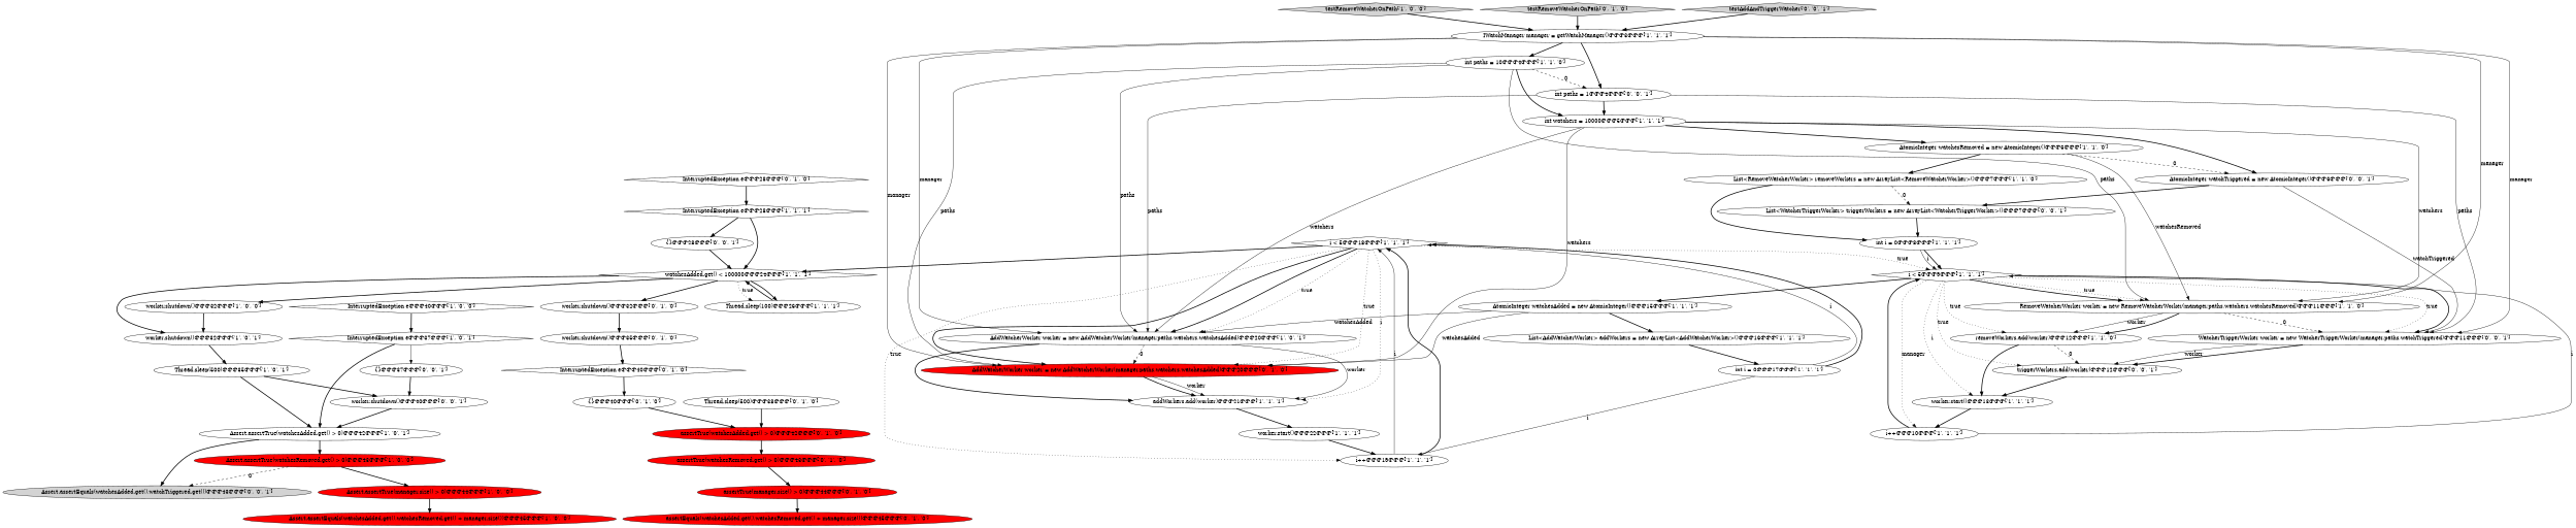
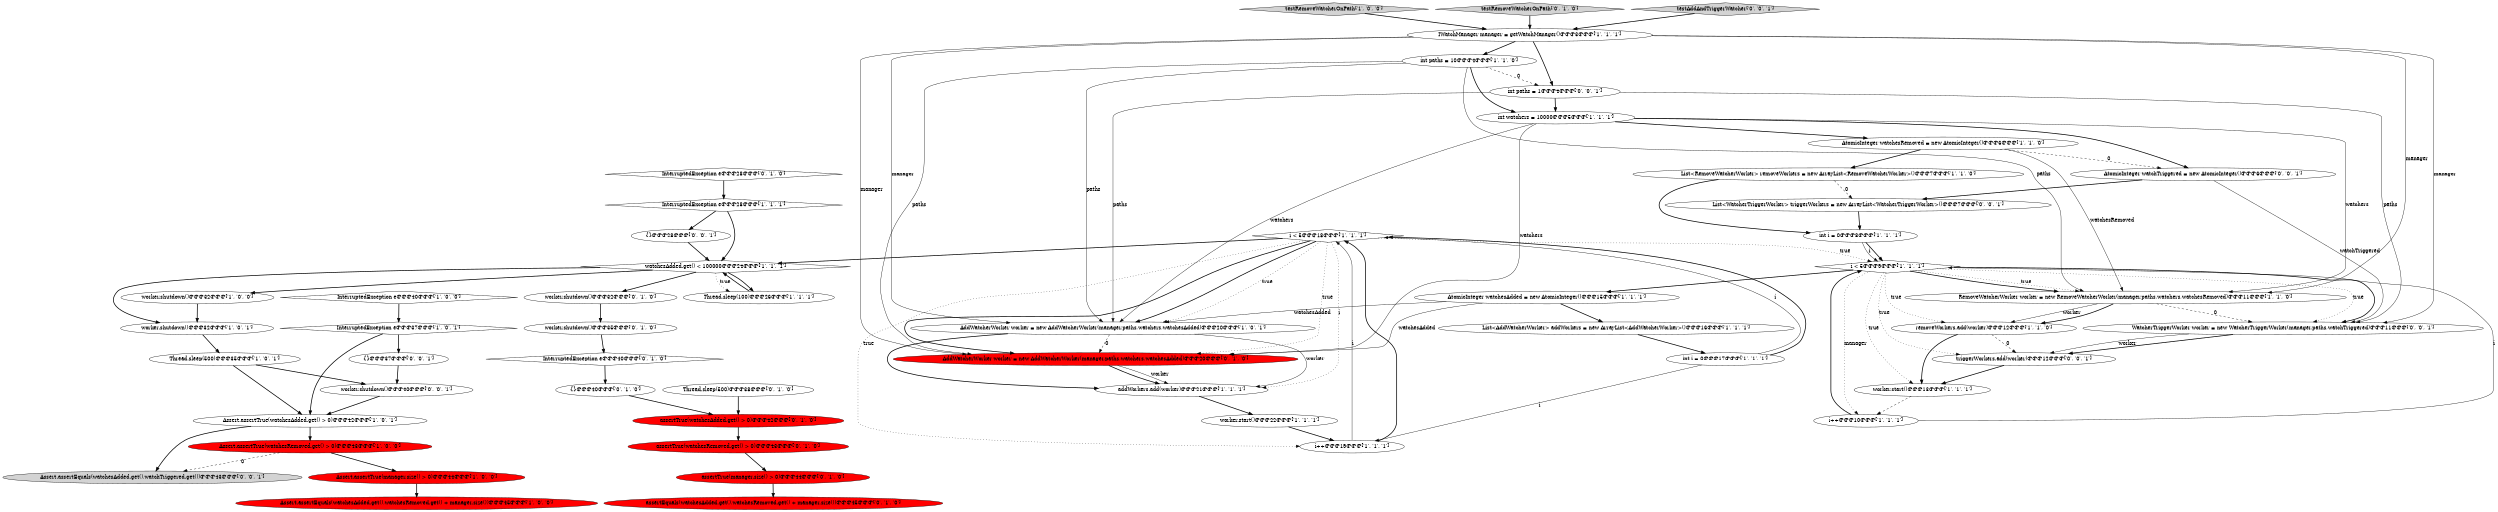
  digraph {
    node [fillcolor=white shape=ellipse style=filled]
    edge [style=bold]
    n1 [label="InterruptedException e@@@40@@@['1', '0', '0']" shape=diamond]
    n2 [label="InterruptedException e@@@37@@@['1', '0', '1']" shape=diamond]
    n3 [label="Assert.assertTrue(watchesAdded.get() > 0)@@@42@@@['1', '0', '1']"]
    n4 [label="{}@@@37@@@['0', '0', '1']"]
    n5 [label="{}@@@40@@@['0', '1', '0']"]
    n6 [fillcolor=red label="assertTrue(watchesAdded.get() > 0)@@@42@@@['0', '1', '0']"]
    n7 [fillcolor=red label="assertTrue(watchesRemoved.get() > 0)@@@43@@@['0', '1', '0']"]
    n8 [label="worker.shutdown()@@@32@@@['0', '1', '0']"]
    n9 [label="worker.shutdown()@@@35@@@['0', '1', '0']"]
    n10 [label="InterruptedException e@@@40@@@['0', '1', '0']" shape=diamond]
    n11 [fillcolor=lightgray label="Assert.assertEquals(watchesAdded.get(),watchTriggered.get())@@@43@@@['0', '0', '1']"]
    n12 [label="AtomicInteger watchesAdded = new AtomicInteger()@@@15@@@['1', '1', '1']"]
    n13 [label="AddWatcherWorker worker = new AddWatcherWorker(manager,paths,watchers,watchesAdded)@@@20@@@['1', '0', '1']"]
    n14 [label="List<AddWatcherWorker> addWorkers = new ArrayList<AddWatcherWorker>()@@@16@@@['1', '1', '1']"]
    n15 [fillcolor=red label="AddWatcherWorker worker = new AddWatcherWorker(manager,paths,watchers,watchesAdded)@@@20@@@['0', '1', '0']"]
    n16 [label="addWorkers.add(worker)@@@21@@@['1', '1', '1']"]
    n17 [label="int i = 0@@@17@@@['1', '1', '1']"]
    n18 [fillcolor=lightgray label="testRemoveWatcherOnPath['1', '0', '0']" shape=diamond]
    n19 [label="IWatchManager manager = getWatchManager()@@@3@@@['1', '1', '1']"]
    n20 [label="WatcherTriggerWorker worker = new WatcherTriggerWorker(manager,paths,watchTriggered)@@@11@@@['0', '0', '1']"]
    n21 [label="RemoveWatcherWorker worker = new RemoveWatcherWorker(manager,paths,watchers,watchesRemoved)@@@11@@@['1', '1', '0']"]
    n22 [label="int paths = 1@@@4@@@['0', '0', '1']"]
    n23 [label="int paths = 10@@@4@@@['1', '1', '0']"]
    n24 [label="Thread.sleep(100)@@@26@@@['1', '1', '1']"]
    n25 [label="watchesAdded.get() < 100000@@@24@@@['1', '1', '1']" shape=diamond]
    n26 [label="worker.shutdown()@@@32@@@['1', '0', '0']"]
    n27 [label="worker.shutdown()@@@32@@@['1', '0', '1']"]
    n28 [label="List<RemoveWatcherWorker> removeWorkers = new ArrayList<RemoveWatcherWorker>()@@@7@@@['1', '1', '0']"]
    n29 [label="int i = 0@@@8@@@['1', '1', '1']"]
    n30 [label="List<WatcherTriggerWorker> triggerWorkers = new ArrayList<WatcherTriggerWorker>()@@@7@@@['0', '0', '1']"]
    n31 [label="i < 5@@@9@@@['1', '1', '1']" shape=diamond]
    n32 [fillcolor=lightgray label="testRemoveWatcherOnPath['0', '1', '0']" shape=diamond]
    n33 [label="i < 5@@@18@@@['1', '1', '1']" shape=diamond]
    n34 [label="i++@@@19@@@['1', '1', '1']"]
    n35 [label="worker.start()@@@22@@@['1', '1', '1']"]
    n36 [label="InterruptedException e@@@28@@@['1', '1', '1']" shape=diamond]
    n37 [label="{}@@@28@@@['0', '0', '1']"]
    n38 [label="triggerWorkers.add(worker)@@@12@@@['0', '0', '1']"]
    n39 [label="worker.start()@@@13@@@['1', '1', '1']"]
    n40 [label="Thread.sleep(500)@@@38@@@['0', '1', '0']"]
    n41 [label="i++@@@10@@@['1', '1', '1']"]
    n42 [label="removeWorkers.add(worker)@@@12@@@['1', '1', '0']"]
    n43 [label="int watchers = 10000@@@5@@@['1', '1', '1']"]
    n44 [label="Thread.sleep(500)@@@35@@@['1', '0', '1']"]
    n45 [label="worker.shutdown()@@@40@@@['0', '0', '1']"]
    n46 [fillcolor=red label="Assert.assertTrue(watchesRemoved.get() > 0)@@@43@@@['1', '0', '0']"]
    n47 [label="AtomicInteger watchTriggered = new AtomicInteger()@@@6@@@['0', '0', '1']"]
    n48 [label="AtomicInteger watchesRemoved = new AtomicInteger()@@@6@@@['1', '1', '0']"]
    n49 [fillcolor=red label="Assert.assertTrue(manager.size() > 0)@@@44@@@['1', '0', '0']"]
    n50 [fillcolor=red label="Assert.assertEquals(watchesAdded.get(),watchesRemoved.get() + manager.size())@@@45@@@['1', '0', '0']"]
    n51 [fillcolor=red label="assertEquals(watchesAdded.get(),watchesRemoved.get() + manager.size())@@@45@@@['0', '1', '0']"]
    n52 [label="InterruptedException e@@@28@@@['0', '1', '0']" shape=diamond]
    n53 [fillcolor=lightgray label="testAddAndTriggerWatcher['0', '0', '1']" shape=diamond]
    n54 [fillcolor=red label="assertTrue(manager.size() > 0)@@@44@@@['0', '1', '0']"]
    n1 -> n2
    n2 -> n3
-   n2 -> n4 [style=solid]
+   n2 -> n4
    n3 -> n11
    n3 -> n46
    n4 -> n45
    n5 -> n6
    n6 -> n7
    n7 -> n54
    n8 -> n9
    n9 -> n10
    n10 -> n5
    n12 -> n13 [label=watchesAdded style=solid]
    n12 -> n14
    n12 -> n15 [label=watchesAdded style=solid]
    n13 -> n15 [label=0 style=dashed]
    n13 -> n16
    n13 -> n16 [label=worker style=solid]
    n14 -> n17
    n15 -> n16 [label=worker style=solid]
    n15 -> n16
    n16 -> n35
    n17 -> n33 [label=i style=solid]
    n17 -> n33
    n17 -> n34 [label=i style=solid]
    n18 -> n19
    n19 -> n13 [label=manager style=solid]
    n19 -> n15 [label=manager style=solid]
    n19 -> n20 [label=manager style=solid]
    n19 -> n21 [label=manager style=solid]
    n19 -> n22
    n19 -> n23
    n20 -> n38
    n20 -> n38 [label=worker style=solid]
    n21 -> n20 [label=0 style=dashed]
    n21 -> n42 [label=worker style=solid]
    n21 -> n42
    n22 -> n13 [label=paths style=solid]
    n22 -> n20 [label=paths style=solid]
    n22 -> n43
    n23 -> n13 [label=paths style=solid]
    n23 -> n15 [label=paths style=solid]
    n23 -> n21 [label=paths style=solid]
    n23 -> n22 [label=0 style=dashed]
    n23 -> n43
    n24 -> n25
    n25 -> n8
    n25 -> n24
    n25 -> n24 [label=true style=dotted]
    n25 -> n26
    n25 -> n27
    n26 -> n27
    n27 -> n44
    n28 -> n29
    n28 -> n30 [label=0 style=dashed]
    n29 -> n31
    n29 -> n31 [label=i style=solid]
    n30 -> n29
    n31 -> n12
    n31 -> n20
    n31 -> n20 [label=true style=dotted]
    n31 -> n21
    n31 -> n21 [label=true style=dotted]
    n31 -> n38 [label=true style=dotted]
-   n31 -> n39 [label=i style=dotted]
+   n31 -> n39 [label=true style=dotted]
    n31 -> n41 [label=manager style=dotted]
    n31 -> n42 [label=true style=dotted]
    n32 -> n19
    n33 -> n13 [label=true style=dotted]
    n33 -> n13
    n33 -> n15
    n33 -> n15 [label=true style=dotted]
    n33 -> n16 [label=i style=dotted]
    n33 -> n25
    n33 -> n31 [label=true style=dotted]
    n33 -> n34 [label=true style=dotted]
    n34 -> n33
    n34 -> n33 [label=i style=solid]
    n35 -> n34
    n36 -> n25
    n36 -> n37
    n37 -> n25
    n38 -> n39
-   n39 -> n41
+   n39 -> n41 [style=dashed]
    n40 -> n6
    n41 -> n31 [label=i style=solid]
    n41 -> n31
    n42 -> n38 [label=0 style=dashed]
    n42 -> n39
    n43 -> n13 [label=watchers style=solid]
    n43 -> n15 [label=watchers style=solid]
    n43 -> n21 [label=watchers style=solid]
    n43 -> n47
    n43 -> n48
    n44 -> n3
    n44 -> n45
    n45 -> n3
    n46 -> n11 [label=0 style=dashed]
    n46 -> n49
    n47 -> n20 [label=watchTriggered style=solid]
    n47 -> n30
    n48 -> n21 [label=watchesRemoved style=solid]
    n48 -> n28
    n48 -> n47 [label=0 style=dashed]
    n49 -> n50
    n52 -> n36
    n53 -> n19
    n54 -> n51
  }
